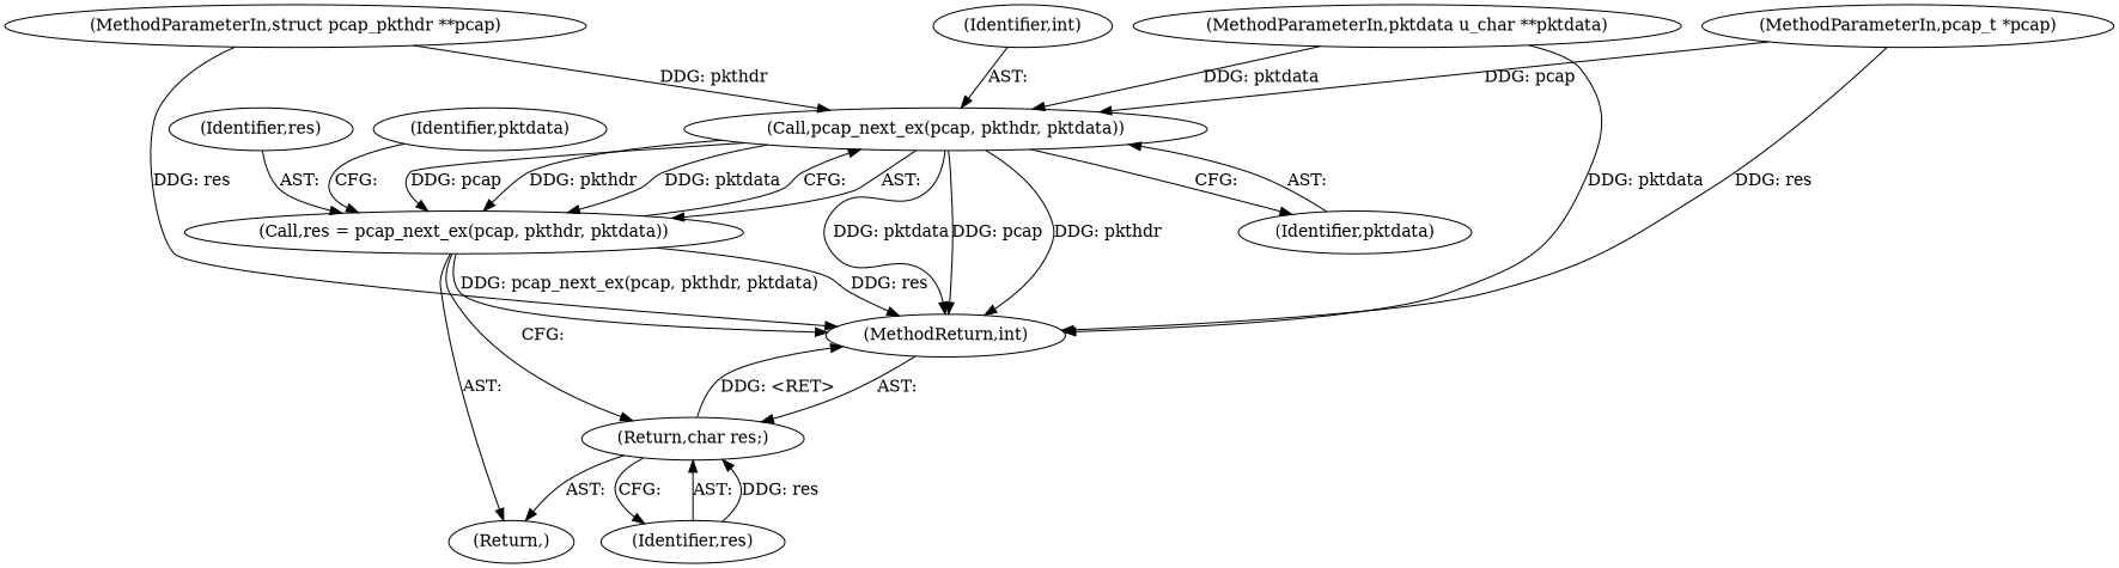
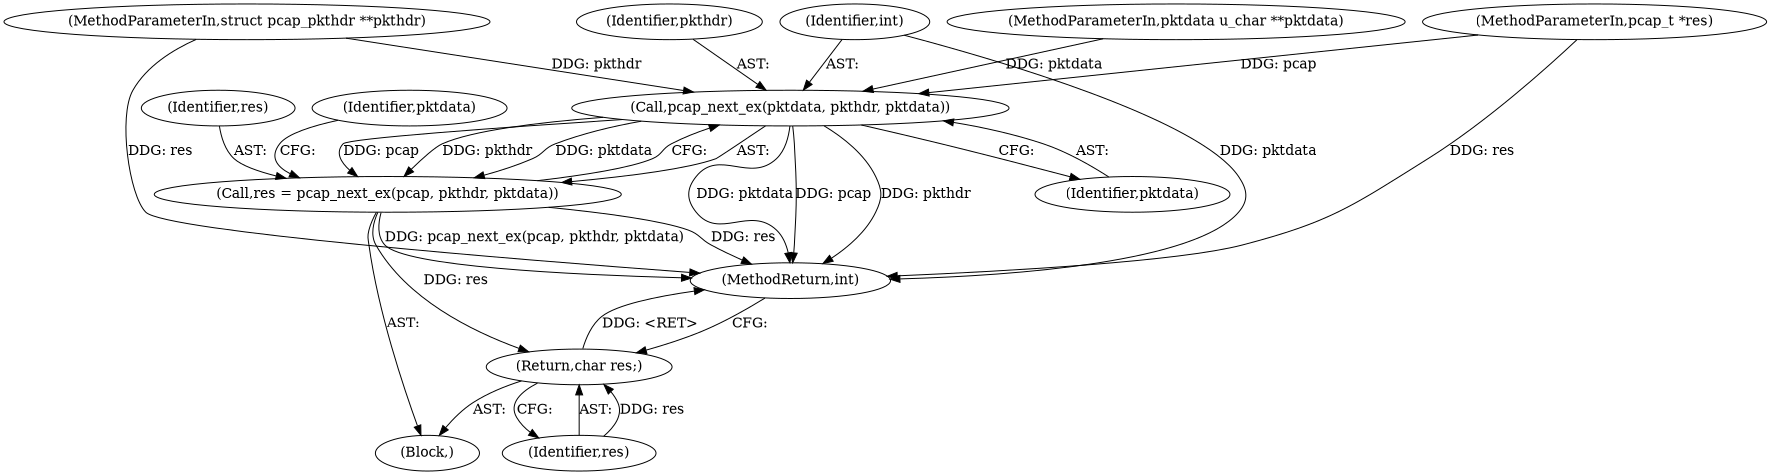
  digraph {
-   n1 [label="(Call,pcap_next_ex(pcap, pkthdr, pktdata))"]
+   n1 [label="(Call,pcap_next_ex(pktdata, pkthdr, pktdata))"]
    n2 [label="(Call,res = pcap_next_ex(pcap, pkthdr, pktdata))"]
    n3 [label="(Identifier,pktdata)"]
    n4 [label="(MethodReturn,int)"]
    n5 [label="(Return,char res;)"]
-   n6 [label="(Return,)"]
-   n7 [label="(MethodParameterIn,pcap_t *pcap)"]
-   n8 [label="(MethodParameterIn,struct pcap_pkthdr **pcap)"]
+   n6 [label="(Block,)"]
+   n7 [label="(MethodParameterIn,pcap_t *res)"]
+   n8 [label="(MethodParameterIn,struct pcap_pkthdr **pkthdr)"]
    n9 [label="(MethodParameterIn,pktdata u_char **pktdata)"]
    n10 [label="(Identifier,res)"]
    n11 [label="(Identifier,res)"]
    n12 [label="(Identifier,int)"]
+   n13 [label="(Identifier,pkthdr)"]
    n14 [label="(Identifier,pktdata)"]
    n1 -> n2 [label="AST: "]
    n1 -> n2 [label="DDG: pcap"]
    n1 -> n2 [label="DDG: pkthdr"]
    n1 -> n2 [label="DDG: pktdata"]
    n1 -> n3 [label="CFG: "]
    n1 -> n4 [label="DDG: pktdata"]
    n1 -> n4 [label="DDG: pcap"]
    n1 -> n4 [label="DDG: pkthdr"]
    n2 -> n1 [label="CFG: "]
    n2 -> n4 [label="DDG: res"]
    n2 -> n4 [label="DDG: pcap_next_ex(pcap, pkthdr, pktdata)"]
-   n2 -> n5 [label="CFG: "]
+   n2 -> n5 [label="DDG: res"]
    n2 -> n6 [label="AST: "]
    n3 -> n1 [label="AST: "]
-   n4 -> n5 [label="AST: "]
+   n4 -> n5 [label="CFG: "]
    n5 -> n4 [label="DDG: <RET>"]
    n5 -> n6 [label="AST: "]
    n5 -> n10 [label="CFG: "]
    n7 -> n1 [label="DDG: pcap"]
    n7 -> n4 [label="DDG: res"]
    n8 -> n1 [label="DDG: pkthdr"]
    n8 -> n4 [label="DDG: res"]
    n9 -> n1 [label="DDG: pktdata"]
-   n9 -> n4 [label="DDG: pktdata"]
+   n12 -> n4 [label="DDG: pktdata"]
    n10 -> n5 [label="AST: "]
    n10 -> n5 [label="DDG: res"]
    n11 -> n2 [label="AST: "]
    n12 -> n1 [label="AST: "]
+   n13 -> n1 [label="AST: "]
    n14 -> n2 [label="CFG: "]
  }
